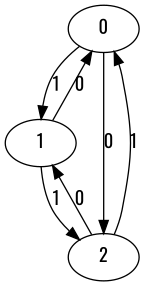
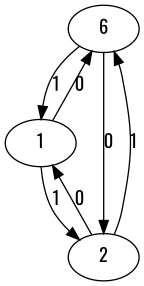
  digraph {
    fontname=Oswald
    node [fontname=Oswald]
    edge [fontname=Oswald]
-   0
+   0 [label=6]
    1
    2
    0 -> 1 [label=1]
    0 -> 2 [label=0]
    1 -> 0 [label=0]
    1 -> 2 [label=1]
    2 -> 0 [label=1]
    2 -> 1 [label=0]
  }
